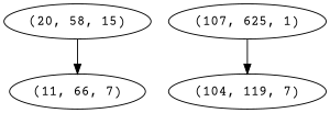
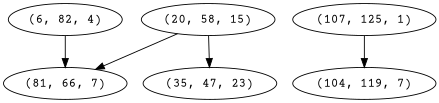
  digraph {
    fontname="Courier Prime"
    node [fontname="Courier Prime"]
    edge [fontname="Courier Prime"]
-   "(11, 66, 7)"
+   "(6, 82, 4)"
+   "(11, 66, 7)" [label="(81, 66, 7)"]
    n3 [label="(104, 119, 7)"]
-   "(107, 125, 1)" [label="(107, 625, 1)"]
+   "(107, 125, 1)"
    "(20, 58, 15)"
+   "(35, 47, 23)"
+   "(6, 82, 4)" -> "(11, 66, 7)"
    "(107, 125, 1)" -> n3
    "(20, 58, 15)" -> "(11, 66, 7)"
+   "(20, 58, 15)" -> "(35, 47, 23)"
  }
